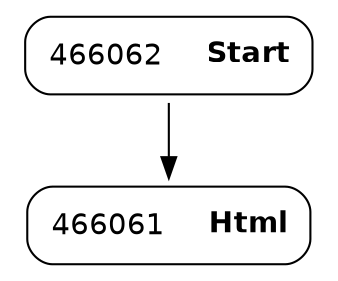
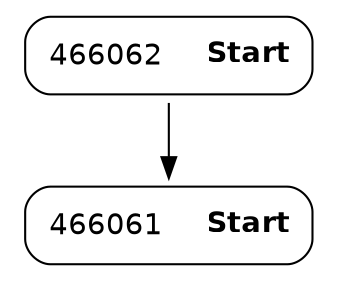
  digraph {
    fontname="DejaVu Sans"
    node [shape=none fontname="DejaVu Sans"]
    n1 [label=<<TABLE border='1' cellspacing='0' cellpadding='10' style='rounded' ><TR><TD border='0'>466062</TD><TD border='0'><B>Start</B></TD></TR></TABLE>>]
-   n2 [label=<<TABLE border='1' cellspacing='0' cellpadding='10' style='rounded' ><TR><TD border='0'>466061</TD><TD border='0'><B>Html</B></TD></TR></TABLE>>]
+   n2 [label=<<TABLE border='1' cellspacing='0' cellpadding='10' style='rounded' ><TR><TD border='0'>466061</TD><TD border='0'><B>Start</B></TD></TR></TABLE>>]
    n1 -> n2 [weight=2 fontname="DejaVu Sans"]
  }
